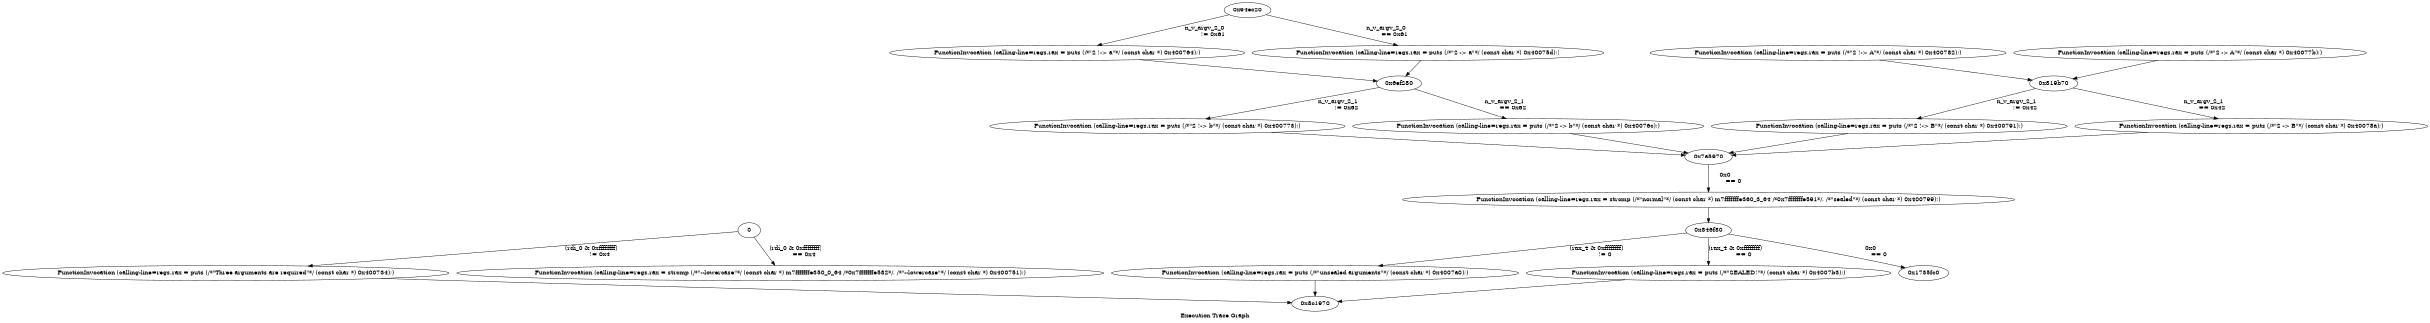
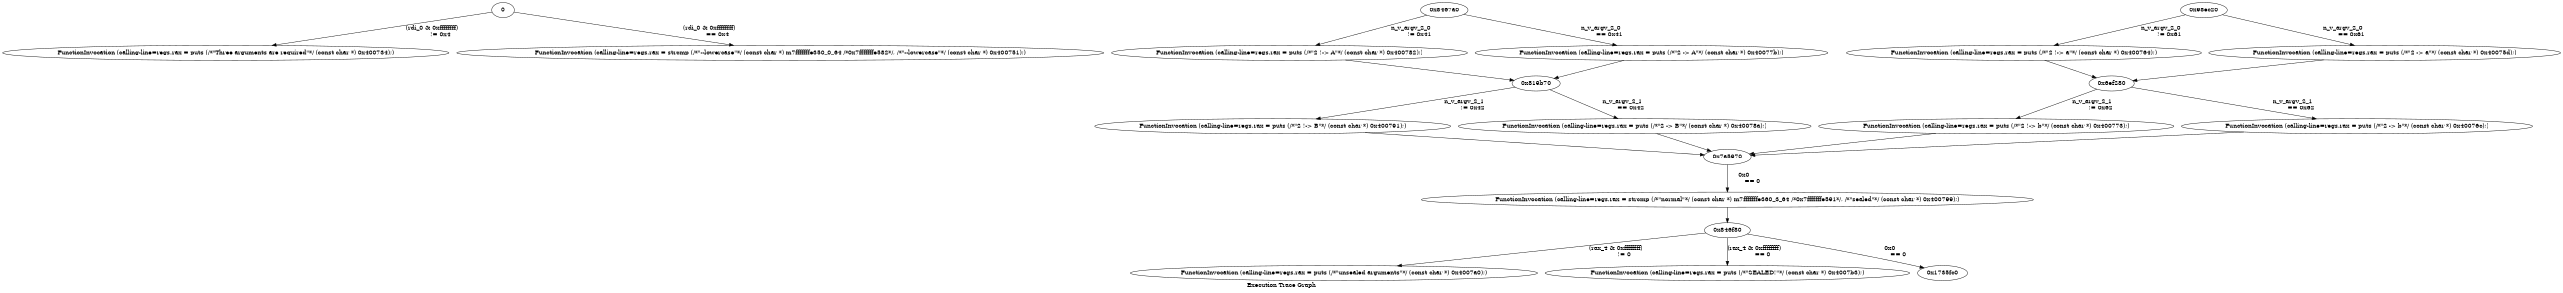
  digraph {
    label="Execution Trace Graph"
    n1 [label=0]
    n2 [label="FunctionInvocation (calling-line=regs.rax = puts (/*\"Three arguments are required\"*/ (const char *) 0x400734);)"]
    n3 [label="FunctionInvocation (calling-line=regs.rax = strcmp (/*\"--lowercase\"*/ (const char *) m7fffffffe350_0_64 /*0x7fffffffe582*/, /*\"--lowercase\"*/ (const char *) 0x400751);)"]
-   n4 [label="0x8c1970"]
    n5 [label="0x6ef280"]
    n6 [label="FunctionInvocation (calling-line=regs.rax = puts (/*\"2 !-> b\"*/ (const char *) 0x400773);)"]
    n7 [label="FunctionInvocation (calling-line=regs.rax = puts (/*\"2 -> b\"*/ (const char *) 0x40076c);)"]
    n8 [label="0x7a5970"]
    n9 [label="FunctionInvocation (calling-line=regs.rax = puts (/*\"unsealed arguments\"*/ (const char *) 0x4007a0);)"]
    n10 [label="FunctionInvocation (calling-line=regs.rax = puts (/*\"SEALED!\"*/ (const char *) 0x4007b3);)"]
    n11 [label="FunctionInvocation (calling-line=regs.rax = strcmp (/*\"normal\"*/ (const char *) m7fffffffe360_3_64 /*0x7fffffffe591*/, /*\"sealed\"*/ (const char *) 0x400799);)"]
    n12 [label="0x846f80"]
+   n13 [label="0x8467a0"]
    n14 [label="FunctionInvocation (calling-line=regs.rax = puts (/*\"2 !-> A\"*/ (const char *) 0x400782);)"]
    n15 [label="FunctionInvocation (calling-line=regs.rax = puts (/*\"2 -> A\"*/ (const char *) 0x40077b);)"]
-   n16 [label="0x94ec20"]
+   n16 [label="0x98ec20"]
    n17 [label="FunctionInvocation (calling-line=regs.rax = puts (/*\"2 !-> a\"*/ (const char *) 0x400764);)"]
    n18 [label="FunctionInvocation (calling-line=regs.rax = puts (/*\"2 -> a\"*/ (const char *) 0x40075d);)"]
    n19 [label="0x1735fc0"]
    n20 [label="0x819b70"]
    n21 [label="FunctionInvocation (calling-line=regs.rax = puts (/*\"2 !-> B\"*/ (const char *) 0x400791);)"]
    n22 [label="FunctionInvocation (calling-line=regs.rax = puts (/*\"2 -> B\"*/ (const char *) 0x40078a);)"]
    n1 -> n2 [label="(rdi_0 & 0xffffffff)\n	 != 0x4"]
    n1 -> n3 [label="(rdi_0 & 0xffffffff)\n	 == 0x4"]
-   n2 -> n4
    n5 -> n6 [label="n_v_argv_2_1\n	 != 0x62"]
    n5 -> n7 [label="n_v_argv_2_1\n	 == 0x62"]
    n6 -> n8
    n7 -> n8
    n8 -> n11 [label="0x0\n	 == 0"]
-   n9 -> n4
-   n10 -> n4
    n11 -> n12
    n12 -> n9 [label="(rax_4 & 0xffffffff)\n	 != 0"]
    n12 -> n10 [label="(rax_4 & 0xffffffff)\n	 == 0"]
    n12 -> n19 [label="0x0\n	 == 0"]
+   n13 -> n14 [label="n_v_argv_2_0\n	 != 0x41"]
+   n13 -> n15 [label="n_v_argv_2_0\n	 == 0x41"]
    n14 -> n20
    n15 -> n20
    n16 -> n17 [label="n_v_argv_2_0\n	 != 0x61"]
    n16 -> n18 [label="n_v_argv_2_0\n	 == 0x61"]
    n17 -> n5
    n18 -> n5
    n20 -> n21 [label="n_v_argv_2_1\n	 != 0x42"]
    n20 -> n22 [label="n_v_argv_2_1\n	 == 0x42"]
    n21 -> n8
    n22 -> n8
  }
